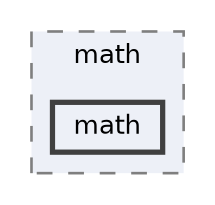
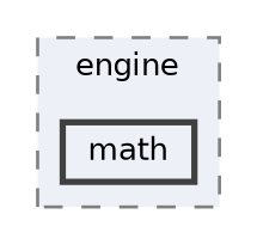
  digraph {
    compound=true
    n1 [color=grey25 fillcolor="#edf0f7" fontname=Helvetica fontsize=10 height=0.2 label=math shape=box style="filled,bold" width=0.4]
    subgraph cluster_1 {
      bgcolor="#edf0f7"
      fontname=Helvetica
      fontsize=10
-     label=math
+     label=engine
      pencolor=grey50
      style="filled,dashed"
      n1
    }
  }
